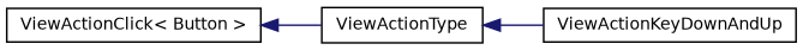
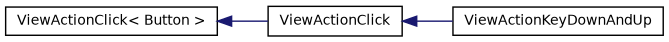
  digraph {
    rankdir=LR
    node [color=black fillcolor=white fontname=Helvetica fontsize=10 shape=record style=filled]
    edge [color=midnightblue dir=back fontname=Helvetica fontsize=10 labelfontname=Helvetica labelfontsize=10 style=solid]
    n1 [height=0.2 label="ViewActionClick\< Button \>" width=0.4]
-   n2 [height=0.2 label=ViewActionType width=0.4]
+   n2 [height=0.2 label=ViewActionClick width=0.4]
    n3 [height=0.2 label=ViewActionKeyDownAndUp width=0.4]
    n1 -> n2
    n2 -> n3
  }
